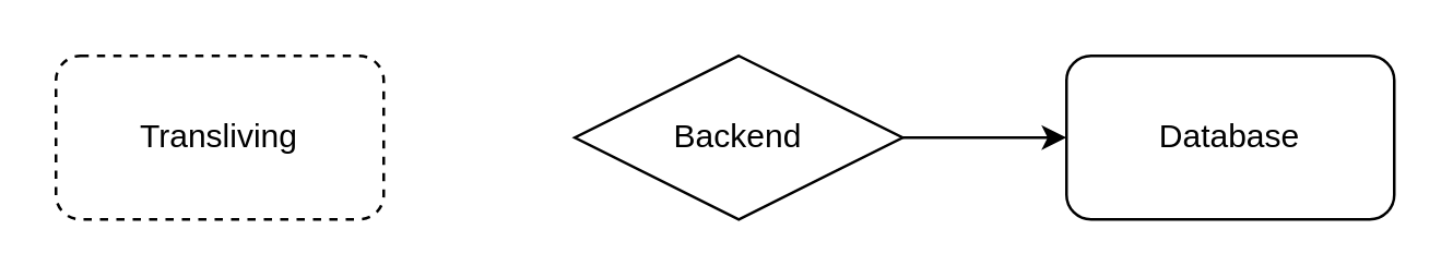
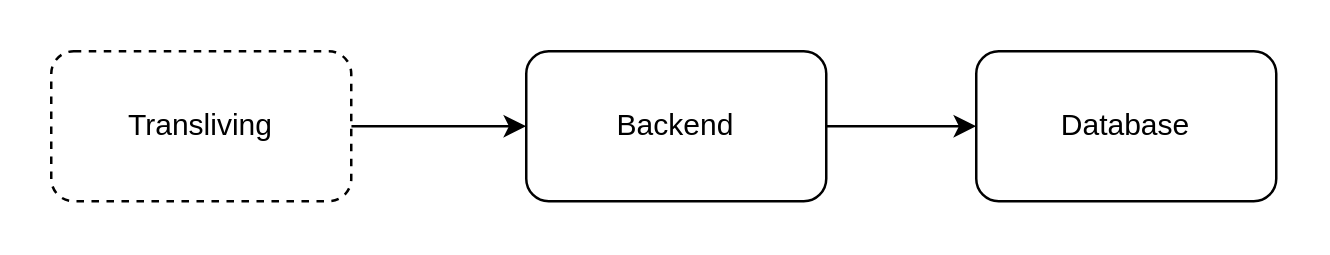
  <mxCell id="0" />
  <mxCell id="1" parent="0" />
+ <mxCell id="2" style="edgeStyle=orthogonalEdgeStyle;rounded=0;orthogonalLoop=1;jettySize=auto;html=1;entryX=0;entryY=0.5;entryDx=0;entryDy=0;" parent="1" source="3" target="6" edge="1"><mxGeometry relative="1" as="geometry" /></mxCell>
  <mxCell id="3" value="Transliving" style="rounded=1;whiteSpace=wrap;html=1;dashed=1;" parent="1" vertex="1"><mxGeometry x="20" y="20" width="120" height="60" as="geometry" /></mxCell>
  <mxCell id="4" value="Database" style="rounded=1;whiteSpace=wrap;html=1;" parent="1" vertex="1"><mxGeometry x="390" y="20" width="120" height="60" as="geometry" /></mxCell>
  <mxCell id="5" style="edgeStyle=orthogonalEdgeStyle;rounded=0;orthogonalLoop=1;jettySize=auto;html=1;entryX=0;entryY=0.5;entryDx=0;entryDy=0;" parent="1" source="6" target="4" edge="1"><mxGeometry relative="1" as="geometry" /></mxCell>
- <mxCell id="6" value="Backend" style="rhombus;whiteSpace=wrap;html=1;" parent="1" vertex="1"><mxGeometry x="210" y="20" width="120" height="60" as="geometry" /></mxCell>
+ <mxCell id="6" value="Backend" style="rounded=1;whiteSpace=wrap;html=1;" parent="1" vertex="1"><mxGeometry x="210" y="20" width="120" height="60" as="geometry" /></mxCell>
